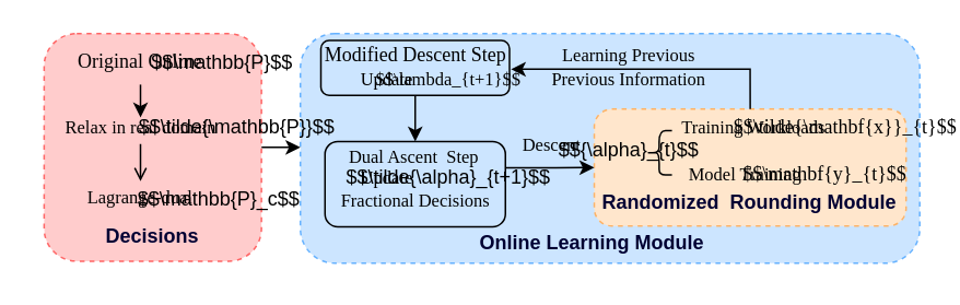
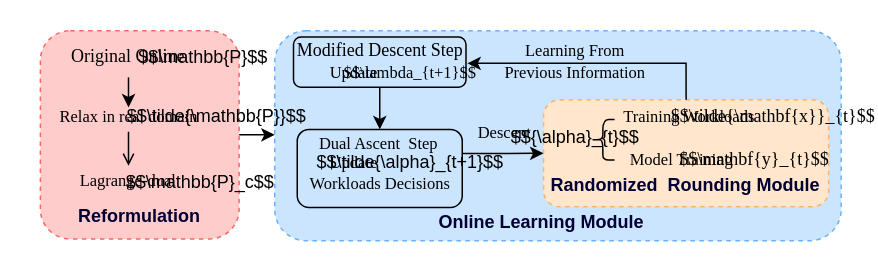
  <mxCell id="0" />
  <mxCell id="1" parent="0" />
  <mxCell id="2" value="" style="rounded=1;whiteSpace=wrap;html=1;strokeWidth=1;fontFamily=Times New Roman;fillColor=#CCE5FF;dashed=1;strokeColor=#66B2FF;" vertex="1" parent="1"><mxGeometry x="182.5" y="20" width="377.62" height="140" as="geometry" /></mxCell>
  <mxCell id="3" value="" style="rounded=1;whiteSpace=wrap;html=1;strokeWidth=1;fontFamily=Times New Roman;fillColor=#FFE6CC;dashed=1;fontColor=#FFE6CC;strokeColor=#FFB366;" vertex="1" parent="1"><mxGeometry x="361.68" y="66.06" width="190.13" height="71.25" as="geometry" /></mxCell>
  <mxCell id="4" value="" style="edgeStyle=orthogonalEdgeStyle;rounded=0;orthogonalLoop=1;jettySize=auto;html=1;exitX=1;exitY=0.5;exitDx=0;exitDy=0;" edge="1" parent="1" source="5" target="2"><mxGeometry relative="1" as="geometry"><mxPoint x="158.75" y="79.381" as="sourcePoint" /><Array as="points"><mxPoint x="177.5" y="90" /><mxPoint x="177.5" y="90" /></Array></mxGeometry></mxCell>
  <mxCell id="5" value="" style="rounded=1;whiteSpace=wrap;html=1;strokeWidth=1;fontFamily=Times New Roman;fillColor=#FFCCCC;dashed=1;strokeColor=#FF6666;" vertex="1" parent="1"><mxGeometry x="26.25" y="20" width="132.5" height="138.75" as="geometry" /></mxCell>
  <mxCell id="6" value="$$\mathbb{P}$$" style="text;html=1;strokeColor=none;fillColor=none;align=center;verticalAlign=middle;whiteSpace=wrap;rounded=0;" parent="1" vertex="1"><mxGeometry x="125" y="27.65" width="20" height="20" as="geometry" /></mxCell>
  <mxCell id="7" value="$$\tilde{\mathbb{P}}$$" style="text;html=1;strokeColor=none;fillColor=none;align=center;verticalAlign=middle;whiteSpace=wrap;rounded=0;" parent="1" vertex="1"><mxGeometry x="133.75" y="67.34" width="20" height="20" as="geometry" /></mxCell>
  <mxCell id="8" style="edgeStyle=orthogonalEdgeStyle;rounded=0;orthogonalLoop=1;jettySize=auto;html=1;entryX=0.5;entryY=0;entryDx=0;entryDy=0;endArrow=open;" edge="1" parent="1" source="9" target="26"><mxGeometry relative="1" as="geometry" /></mxCell>
  <mxCell id="9" value="&lt;p style=&quot;line-height: 0%;&quot;&gt;&lt;font face=&quot;Times New Roman&quot; style=&quot;font-size: 11px;&quot;&gt;Relax in real domain&lt;/font&gt;&lt;/p&gt;" style="text;html=1;strokeColor=none;fillColor=none;align=center;verticalAlign=middle;whiteSpace=wrap;rounded=0;fontSize=7;" parent="1" vertex="1"><mxGeometry x="27.5" y="67.34" width="115" height="20" as="geometry" /></mxCell>
  <mxCell id="10" value="$$\mathbb{P}_c$$" style="text;html=1;strokeColor=none;fillColor=none;align=center;verticalAlign=middle;whiteSpace=wrap;rounded=0;" parent="1" vertex="1"><mxGeometry x="122.5" y="110.94" width="20" height="20" as="geometry" /></mxCell>
  <mxCell id="11" value="$$\tilde{\alpha}_{t+1}$$" style="text;html=1;strokeColor=none;fillColor=none;align=center;verticalAlign=middle;whiteSpace=wrap;rounded=0;" parent="1" vertex="1"><mxGeometry x="257.5" y="97.81" width="30" height="20" as="geometry" /></mxCell>
  <mxCell id="12" value="&lt;p style=&quot;line-height: 0%;&quot;&gt;&lt;font face=&quot;Times New Roman&quot; style=&quot;font-size: 11px;&quot;&gt;Update&lt;/font&gt;&lt;/p&gt;" style="text;html=1;strokeColor=none;fillColor=none;align=center;verticalAlign=middle;whiteSpace=wrap;rounded=0;fontSize=7;" parent="1" vertex="1"><mxGeometry x="212.5" y="92.81" width="45" height="30" as="geometry" /></mxCell>
  <mxCell id="13" value="$$\lambda_{t+1}$$" style="text;html=1;strokeColor=none;fillColor=none;align=center;verticalAlign=middle;whiteSpace=wrap;rounded=0;fontSize=11;fontFamily=Times New Roman;" parent="1" vertex="1"><mxGeometry x="257.5" y="38.29" width="30" height="20" as="geometry" /></mxCell>
  <mxCell id="14" value="Dual Ascent&amp;nbsp; Step" style="text;html=1;strokeColor=none;fillColor=none;align=center;verticalAlign=middle;whiteSpace=wrap;rounded=0;fontSize=11;fontFamily=Times New Roman;" parent="1" vertex="1"><mxGeometry x="201.5" y="84.54" width="100" height="20" as="geometry" /></mxCell>
  <mxCell id="15" style="edgeStyle=orthogonalEdgeStyle;rounded=0;orthogonalLoop=1;jettySize=auto;html=1;" edge="1" parent="1" source="16"><mxGeometry relative="1" as="geometry"><mxPoint x="85" y="71.53" as="targetPoint" /></mxGeometry></mxCell>
  <mxCell id="16" value="Original Online" style="text;html=1;strokeColor=none;fillColor=none;align=center;verticalAlign=middle;whiteSpace=wrap;rounded=0;fontFamily=Times New Roman;" parent="1" vertex="1"><mxGeometry x="20" y="22.97" width="130" height="28.12" as="geometry" /></mxCell>
  <mxCell id="17" value="Model Training" style="text;html=1;strokeColor=none;fillColor=none;align=center;verticalAlign=middle;whiteSpace=wrap;rounded=0;fontSize=11;fontFamily=Times New Roman;" parent="1" vertex="1"><mxGeometry x="399.05" y="95.92" width="110" height="20" as="geometry" /></mxCell>
  <mxCell id="18" style="edgeStyle=orthogonalEdgeStyle;rounded=0;orthogonalLoop=1;jettySize=auto;html=1;entryX=0.917;entryY=0.938;entryDx=0;entryDy=0;entryPerimeter=0;exitX=0.5;exitY=0;exitDx=0;exitDy=0;" edge="1" parent="1" source="3" target="24"><mxGeometry relative="1" as="geometry"><mxPoint x="459.5" y="67.81" as="sourcePoint" /><Array as="points"><mxPoint x="456.5" y="41.81" /></Array></mxGeometry></mxCell>
  <mxCell id="19" value="Training Workloads" style="text;html=1;strokeColor=none;fillColor=none;align=center;verticalAlign=middle;whiteSpace=wrap;rounded=0;fontSize=11;fontFamily=Times New Roman;" parent="1" vertex="1"><mxGeometry x="409.05" y="69.67" width="100" height="15" as="geometry" /></mxCell>
  <mxCell id="20" value="$$\tilde{\mathbf{x}}_{t}$$" style="text;html=1;strokeColor=none;fillColor=none;align=center;verticalAlign=middle;whiteSpace=wrap;rounded=0;fontFamily=Times New Roman;" parent="1" vertex="1"><mxGeometry x="505.18" y="69.04" width="20" height="16.25" as="geometry" /></mxCell>
  <mxCell id="21" value="$$\mathbf{y}_{t}$$" style="text;html=1;strokeColor=none;fillColor=none;align=center;verticalAlign=middle;whiteSpace=wrap;rounded=0;fontFamily=Times New Roman;" parent="1" vertex="1"><mxGeometry x="490.18" y="97.17" width="25" height="17.5" as="geometry" /></mxCell>
  <mxCell id="22" style="edgeStyle=orthogonalEdgeStyle;rounded=0;orthogonalLoop=1;jettySize=auto;html=1;exitX=0.5;exitY=1;exitDx=0;exitDy=0;fontFamily=Times New Roman;" parent="1" source="21" target="21" edge="1"><mxGeometry relative="1" as="geometry" /></mxCell>
  <mxCell id="23" value="$${\alpha}_{t}$$" style="text;html=1;strokeColor=none;fillColor=none;align=center;verticalAlign=middle;whiteSpace=wrap;rounded=0;" parent="1" vertex="1"><mxGeometry x="371.68" y="82.63" width="21.75" height="17.5" as="geometry" /></mxCell>
  <mxCell id="24" value="&lt;p style=&quot;line-height: 0%;&quot;&gt;&lt;font style=&quot;font-size: 12px;&quot; face=&quot;Times New Roman&quot;&gt;Modified Descent Step&lt;/font&gt;&lt;br&gt;&lt;/p&gt;" style="text;html=1;strokeColor=none;fillColor=none;align=center;verticalAlign=middle;whiteSpace=wrap;rounded=0;fontSize=7;" parent="1" vertex="1"><mxGeometry x="182.5" y="22.97" width="140" height="20" as="geometry" /></mxCell>
  <mxCell id="25" value="&lt;b&gt;&lt;font&gt;Online Learning Module&lt;/font&gt;&lt;/b&gt;" style="text;html=1;strokeColor=none;fillColor=none;align=center;verticalAlign=middle;whiteSpace=wrap;rounded=0;fontColor=#000033;" parent="1" vertex="1"><mxGeometry x="287.5" y="133.08" width="145" height="30" as="geometry" /></mxCell>
  <mxCell id="26" value="&lt;p style=&quot;line-height: 0%;&quot;&gt;&lt;font face=&quot;Times New Roman&quot; style=&quot;font-size: 11px;&quot;&gt;Lagrange-dual&lt;/font&gt;&lt;/p&gt;" style="text;html=1;strokeColor=none;fillColor=none;align=center;verticalAlign=middle;whiteSpace=wrap;rounded=0;fontSize=7;" vertex="1" parent="1"><mxGeometry x="20" y="110" width="130" height="20" as="geometry" /></mxCell>
  <mxCell id="27" value="&lt;p style=&quot;line-height: 0%;&quot;&gt;&lt;font face=&quot;Times New Roman&quot; style=&quot;font-size: 11px;&quot;&gt;Update&lt;/font&gt;&lt;/p&gt;" style="text;html=1;strokeColor=none;fillColor=none;align=center;verticalAlign=middle;whiteSpace=wrap;rounded=0;fontSize=7;" vertex="1" parent="1"><mxGeometry x="212.5" y="33.29" width="45" height="30" as="geometry" /></mxCell>
  <mxCell id="28" style="edgeStyle=orthogonalEdgeStyle;rounded=0;orthogonalLoop=1;jettySize=auto;html=1;entryX=0;entryY=0.5;entryDx=0;entryDy=0;" edge="1" parent="1" source="29" target="3"><mxGeometry relative="1" as="geometry"><mxPoint x="335" y="85.94" as="targetPoint" /><Array as="points"><mxPoint x="337.5" y="101.81" /><mxPoint x="337.5" y="101.81" /></Array></mxGeometry></mxCell>
  <mxCell id="29" value="" style="rounded=1;whiteSpace=wrap;html=1;strokeWidth=1;fontFamily=Times New Roman;fillColor=none;" vertex="1" parent="1"><mxGeometry x="197.5" y="85.79" width="110" height="52.02" as="geometry" /></mxCell>
  <mxCell id="30" value="" style="edgeStyle=orthogonalEdgeStyle;rounded=0;orthogonalLoop=1;jettySize=auto;html=1;" edge="1" parent="1" source="31" target="29"><mxGeometry relative="1" as="geometry" /></mxCell>
  <mxCell id="31" value="" style="rounded=1;whiteSpace=wrap;html=1;strokeWidth=1;fontFamily=Times New Roman;fillColor=none;" vertex="1" parent="1"><mxGeometry x="195" y="24.22" width="115" height="33.44" as="geometry" /></mxCell>
- <mxCell id="32" value="&lt;b&gt;Decisions&lt;/b&gt;" style="text;html=1;strokeColor=none;fillColor=none;align=center;verticalAlign=middle;whiteSpace=wrap;rounded=0;fontColor=#000033;" vertex="1" parent="1"><mxGeometry x="20" y="129.37" width="145" height="30" as="geometry" /></mxCell>
+ <mxCell id="32" value="&lt;b&gt;Reformulation&lt;/b&gt;" style="text;html=1;strokeColor=none;fillColor=none;align=center;verticalAlign=middle;whiteSpace=wrap;rounded=0;fontColor=#000033;" vertex="1" parent="1"><mxGeometry x="20" y="129.37" width="145" height="30" as="geometry" /></mxCell>
  <mxCell id="33" value="" style="shape=curlyBracket;whiteSpace=wrap;html=1;rounded=1;labelPosition=left;verticalLabelPosition=middle;align=right;verticalAlign=middle;size=0.5;" vertex="1" parent="1"><mxGeometry x="393.43" y="79.19" width="15.62" height="27.03" as="geometry" /></mxCell>
  <mxCell id="34" value="&lt;b&gt;&lt;font&gt;Randomized&amp;nbsp;&amp;nbsp;&lt;/font&gt;&lt;/b&gt;&lt;font&gt;&lt;b&gt;Rounding Module&lt;/b&gt;&lt;/font&gt;" style="text;html=1;strokeColor=none;fillColor=none;align=center;verticalAlign=middle;whiteSpace=wrap;rounded=0;fontColor=#000033;" vertex="1" parent="1"><mxGeometry x="353.37" y="107.81" width="206.75" height="30" as="geometry" /></mxCell>
  <mxCell id="35" value="Previous Information" style="text;html=1;strokeColor=none;fillColor=none;align=center;verticalAlign=middle;whiteSpace=wrap;rounded=0;fontSize=11;fontFamily=Times New Roman;" vertex="1" parent="1"><mxGeometry x="319.55" y="40.47" width="126" height="15" as="geometry" /></mxCell>
  <mxCell id="36" value="Descent" style="text;html=1;strokeColor=none;fillColor=none;align=center;verticalAlign=middle;whiteSpace=wrap;rounded=0;fontSize=11;fontFamily=Times New Roman;" vertex="1" parent="1"><mxGeometry x="273.05" y="80.92" width="126" height="15" as="geometry" /></mxCell>
- <mxCell id="37" value="Fractional Decisions" style="text;html=1;strokeColor=none;fillColor=none;align=center;verticalAlign=middle;whiteSpace=wrap;rounded=0;fontSize=11;fontFamily=Times New Roman;" vertex="1" parent="1"><mxGeometry x="189.5" y="114.81" width="126" height="15" as="geometry" /></mxCell>
- <mxCell id="38" value="Learning Previous" style="text;html=1;strokeColor=none;fillColor=none;align=center;verticalAlign=middle;whiteSpace=wrap;rounded=0;fontSize=11;fontFamily=Times New Roman;" vertex="1" parent="1"><mxGeometry x="319.55" y="25.47" width="126" height="15" as="geometry" /></mxCell>
+ <mxCell id="37" value="Workloads Decisions" style="text;html=1;strokeColor=none;fillColor=none;align=center;verticalAlign=middle;whiteSpace=wrap;rounded=0;fontSize=11;fontFamily=Times New Roman;" vertex="1" parent="1"><mxGeometry x="189.5" y="114.81" width="126" height="15" as="geometry" /></mxCell>
+ <mxCell id="38" value="Learning From" style="text;html=1;strokeColor=none;fillColor=none;align=center;verticalAlign=middle;whiteSpace=wrap;rounded=0;fontSize=11;fontFamily=Times New Roman;" vertex="1" parent="1"><mxGeometry x="319.55" y="25.47" width="126" height="15" as="geometry" /></mxCell>
